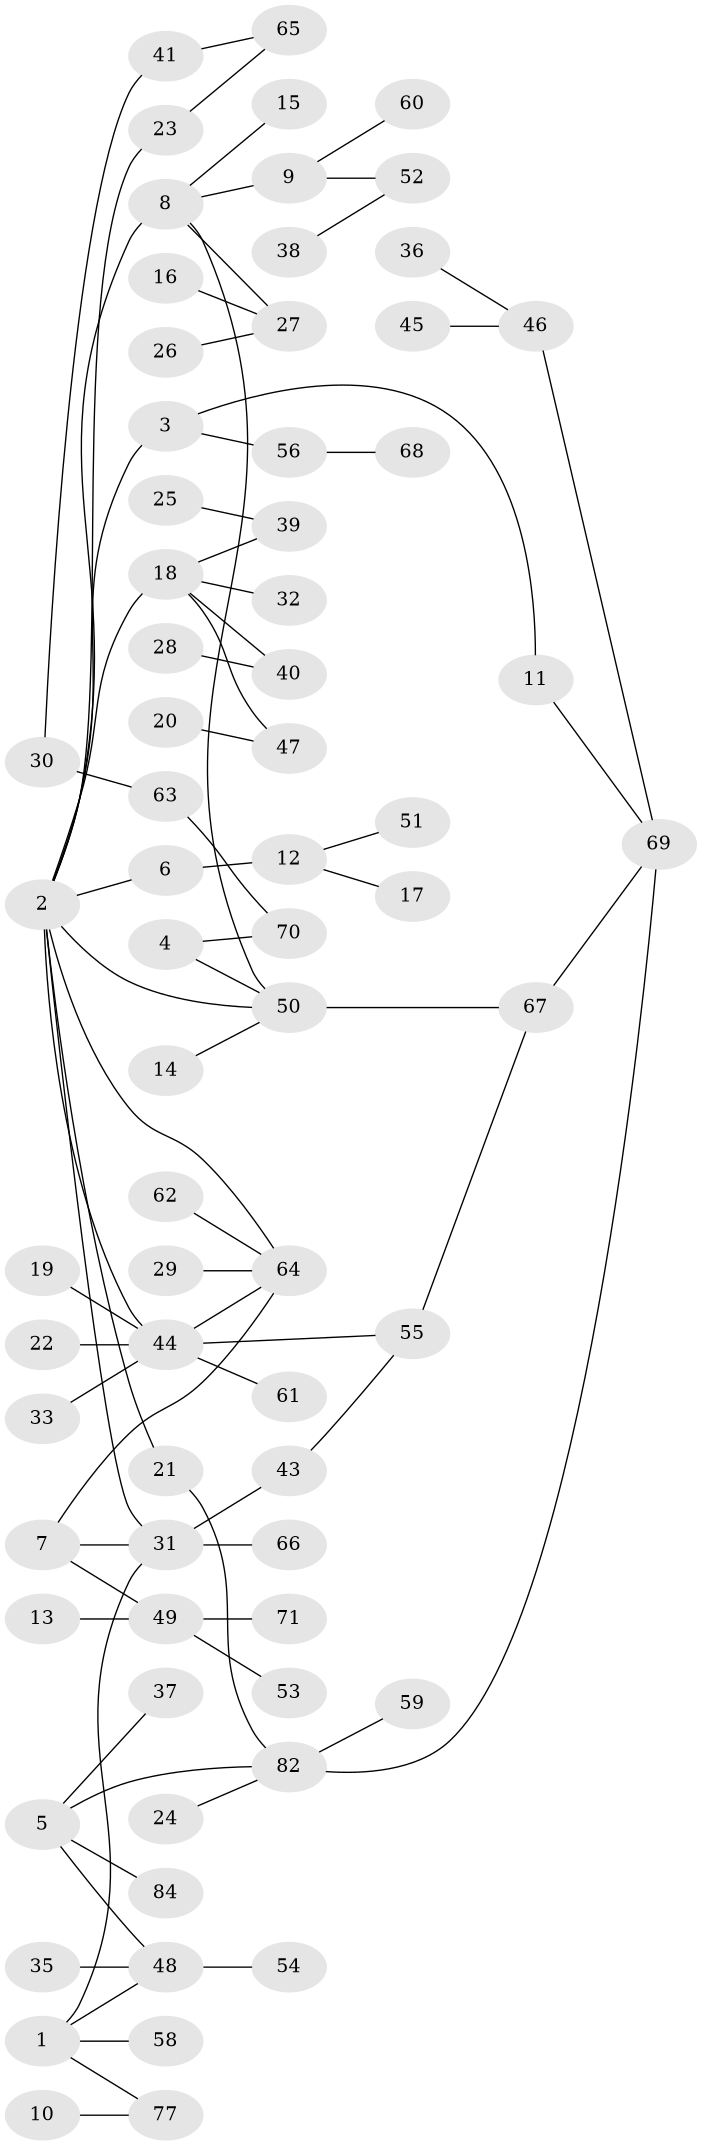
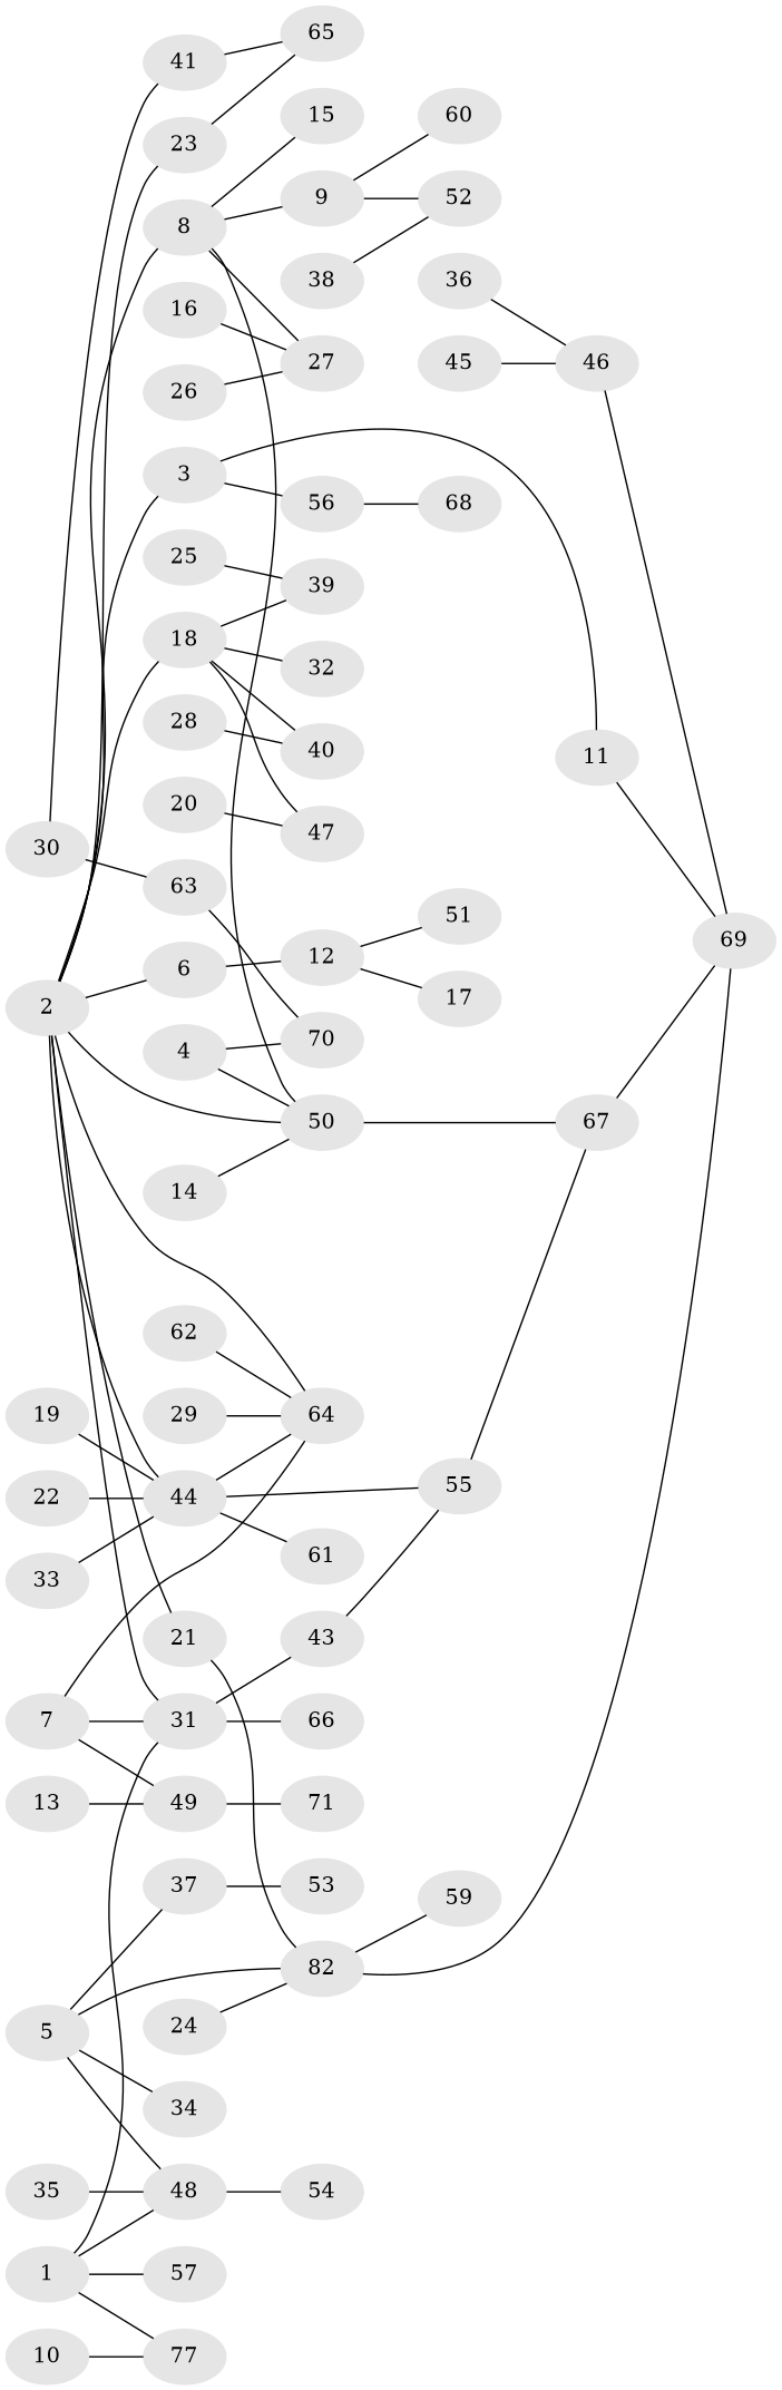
  graph {
    rankdir=LR
    node [color=gray90 style=filled]
    edge [weight=1.0]
    1
    31
    48
    n4 [label=77]
-   58
+   58 [label=57]
    43
    66
    54
    2
    3
    6
    8
    18
    21
    23
    44
    50
    64
    11
    56
    12
    9
    15
    27
    32
    39
    40
    47
    n29 [label=82]
    65
    55
    61
    67
    69
    68
    4
    70
    5
-   34 [label=84]
+   34
    37
    59
    17
    51
    7
    49
    53
    71
    52
    60
    10
    13
    14
    16
    19
    20
    22
    24
    25
    26
    28
    29
    30
    41
    63
    33
    35
    36
    46
    38
    45
    62
    1 -- 31
    1 -- 48
    1 -- n4
    1 -- 58
    31 -- 43
    31 -- 66
    48 -- 54
    43 -- 55
    2 -- 31
    2 -- 3
    2 -- 6
    2 -- 8
    2 -- 18
    2 -- 21
    2 -- 23
    2 -- 44
    2 -- 50
    2 -- 64
    3 -- 11
    3 -- 56
    6 -- 12
    8 -- 50
    8 -- 9
    8 -- 15
    8 -- 27
    18 -- 32
    18 -- 39
    18 -- 40
    18 -- 47
    21 -- n29
    23 -- 65
    44 -- 64
    44 -- 55
    44 -- 61
    50 -- 67
    11 -- 69
    56 -- 68
    12 -- 17
    12 -- 51
    9 -- 52
    9 -- 60
    n29 -- 69
    n29 -- 59
    55 -- 67
    67 -- 69
    4 -- 50
    4 -- 70
    5 -- 48
    5 -- n29
    5 -- 34
    5 -- 37
    7 -- 31
    7 -- 64
    7 -- 49
-   49 -- 53
+   37 -- 53
    49 -- 71
    10 -- n4
    13 -- 49
    14 -- 50
    16 -- 27
    19 -- 44
    20 -- 47
    22 -- 44
    24 -- n29
    25 -- 39
    26 -- 27
    28 -- 40
    29 -- 64
    30 -- 41
    30 -- 63
    41 -- 65
    63 -- 70
    33 -- 44
    35 -- 48
    36 -- 46
    46 -- 69
    38 -- 52
    45 -- 46
    62 -- 64
  }
